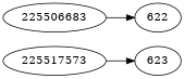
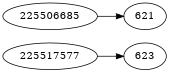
  strict digraph {
    rankdir=LR
-   225517573
+   225517573 [label=225517577]
    623
-   225506683
-   621 [label=622]
+   225506683 [label=225506685]
+   621
    225517573 -> 623
    225506683 -> 621
  }
